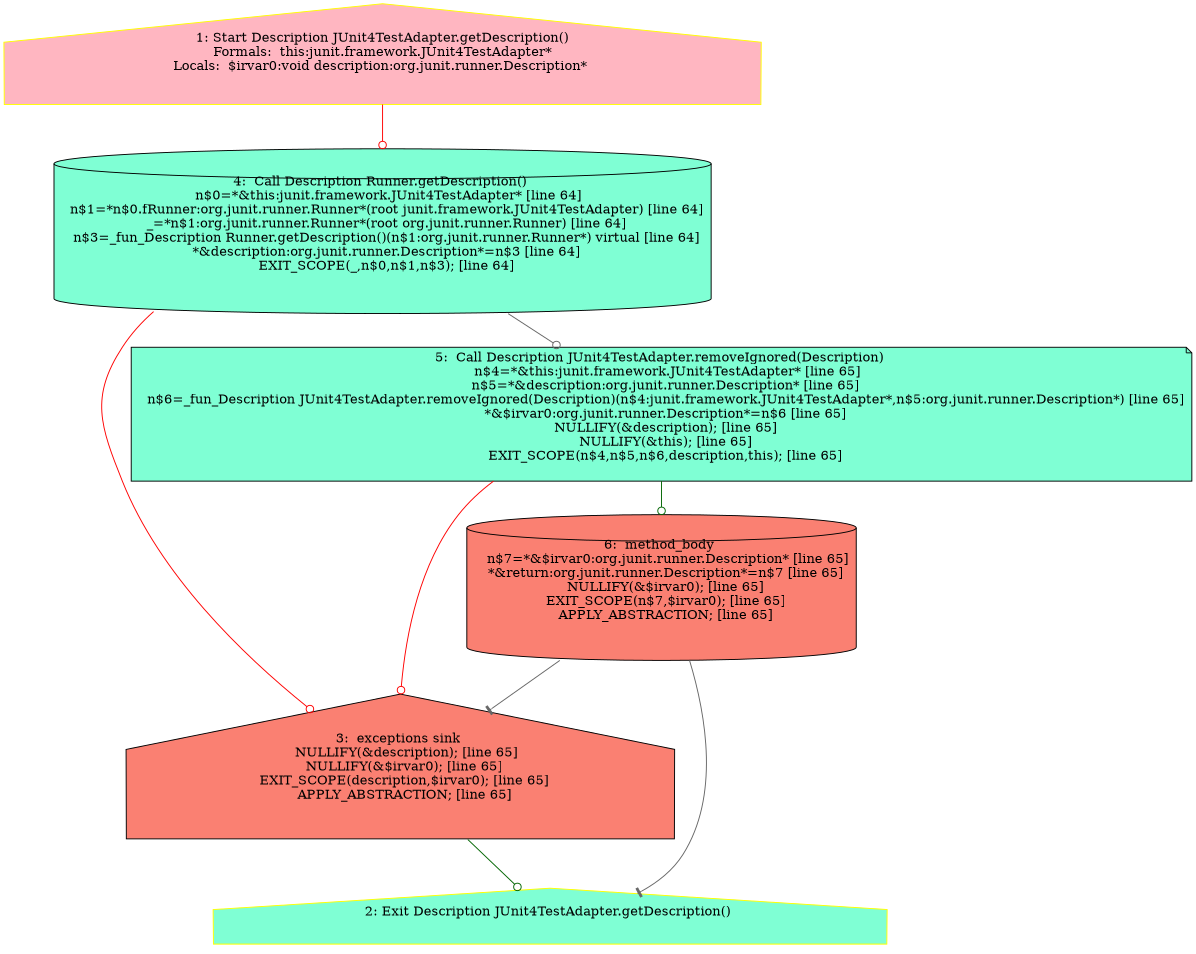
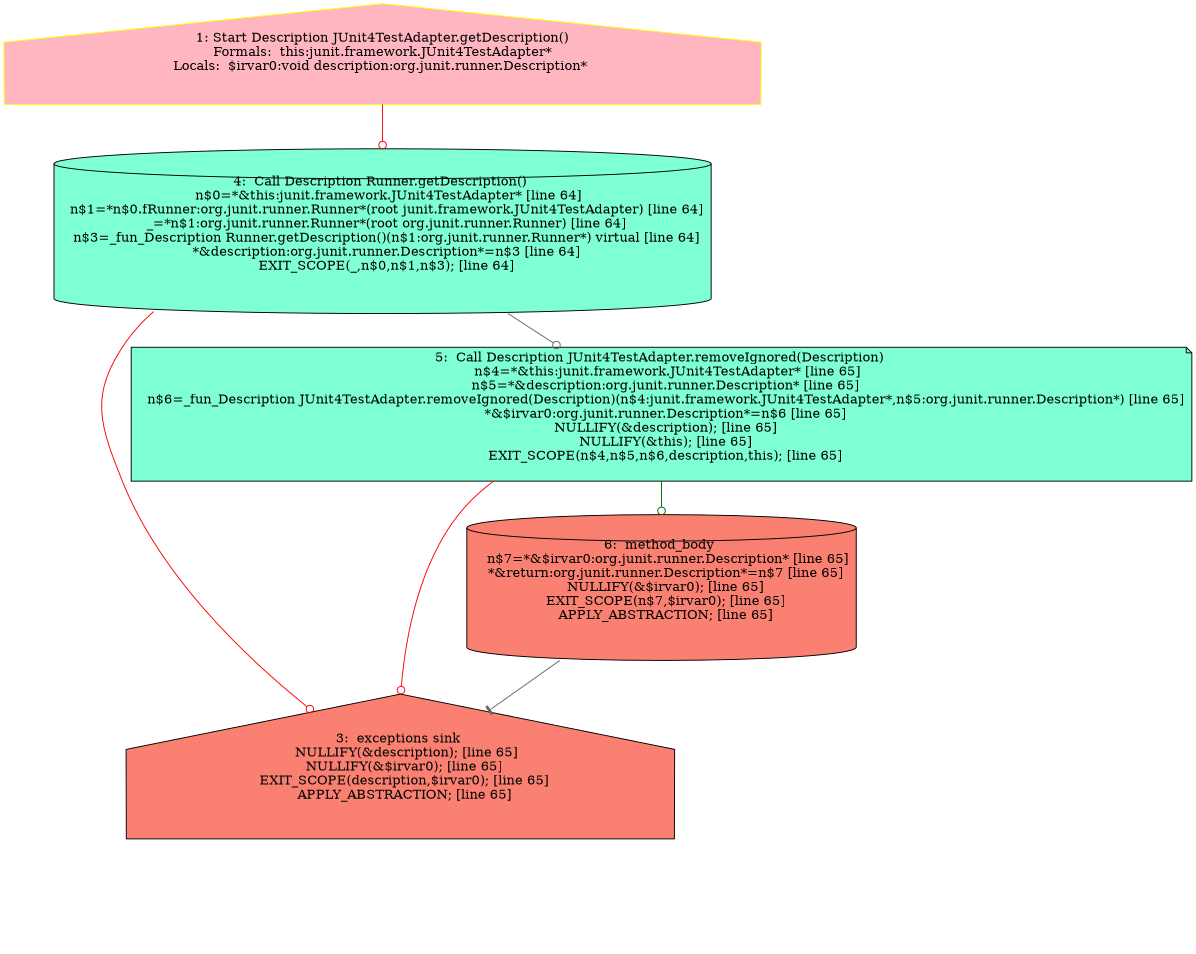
  digraph {
    node [style=filled fillcolor=aquamarine shape=house]
    edge [color=red arrowhead=odot]
    n1 [color=yellow label="1: Start Description JUnit4TestAdapter.getDescription()\nFormals:  this:junit.framework.JUnit4TestAdapter*\nLocals:  $irvar0:void description:org.junit.runner.Description* \n  " fillcolor=lightpink]
    n2 [label="4:  Call Description Runner.getDescription() \n   n$0=*&this:junit.framework.JUnit4TestAdapter* [line 64]\n  n$1=*n$0.fRunner:org.junit.runner.Runner*(root junit.framework.JUnit4TestAdapter) [line 64]\n  _=*n$1:org.junit.runner.Runner*(root org.junit.runner.Runner) [line 64]\n  n$3=_fun_Description Runner.getDescription()(n$1:org.junit.runner.Runner*) virtual [line 64]\n  *&description:org.junit.runner.Description*=n$3 [line 64]\n  EXIT_SCOPE(_,n$0,n$1,n$3); [line 64]\n " shape=cylinder]
    n3 [label="3:  exceptions sink \n   NULLIFY(&description); [line 65]\n  NULLIFY(&$irvar0); [line 65]\n  EXIT_SCOPE(description,$irvar0); [line 65]\n  APPLY_ABSTRACTION; [line 65]\n " fillcolor=salmon]
    n4 [label="5:  Call Description JUnit4TestAdapter.removeIgnored(Description) \n   n$4=*&this:junit.framework.JUnit4TestAdapter* [line 65]\n  n$5=*&description:org.junit.runner.Description* [line 65]\n  n$6=_fun_Description JUnit4TestAdapter.removeIgnored(Description)(n$4:junit.framework.JUnit4TestAdapter*,n$5:org.junit.runner.Description*) [line 65]\n  *&$irvar0:org.junit.runner.Description*=n$6 [line 65]\n  NULLIFY(&description); [line 65]\n  NULLIFY(&this); [line 65]\n  EXIT_SCOPE(n$4,n$5,n$6,description,this); [line 65]\n " shape=note]
-   n5 [color=yellow label="2: Exit Description JUnit4TestAdapter.getDescription() \n  "]
    n6 [label="6:  method_body \n   n$7=*&$irvar0:org.junit.runner.Description* [line 65]\n  *&return:org.junit.runner.Description*=n$7 [line 65]\n  NULLIFY(&$irvar0); [line 65]\n  EXIT_SCOPE(n$7,$irvar0); [line 65]\n  APPLY_ABSTRACTION; [line 65]\n " shape=cylinder fillcolor=salmon]
    n1 -> n2
    n2 -> n3
    n2 -> n4 [color=gray40]
-   n3 -> n5 [color=darkgreen]
    n4 -> n3
    n4 -> n6 [color=darkgreen]
    n6 -> n3 [color=gray40 arrowhead=tee]
-   n6 -> n5 [color=gray40 arrowhead=tee]
  }
